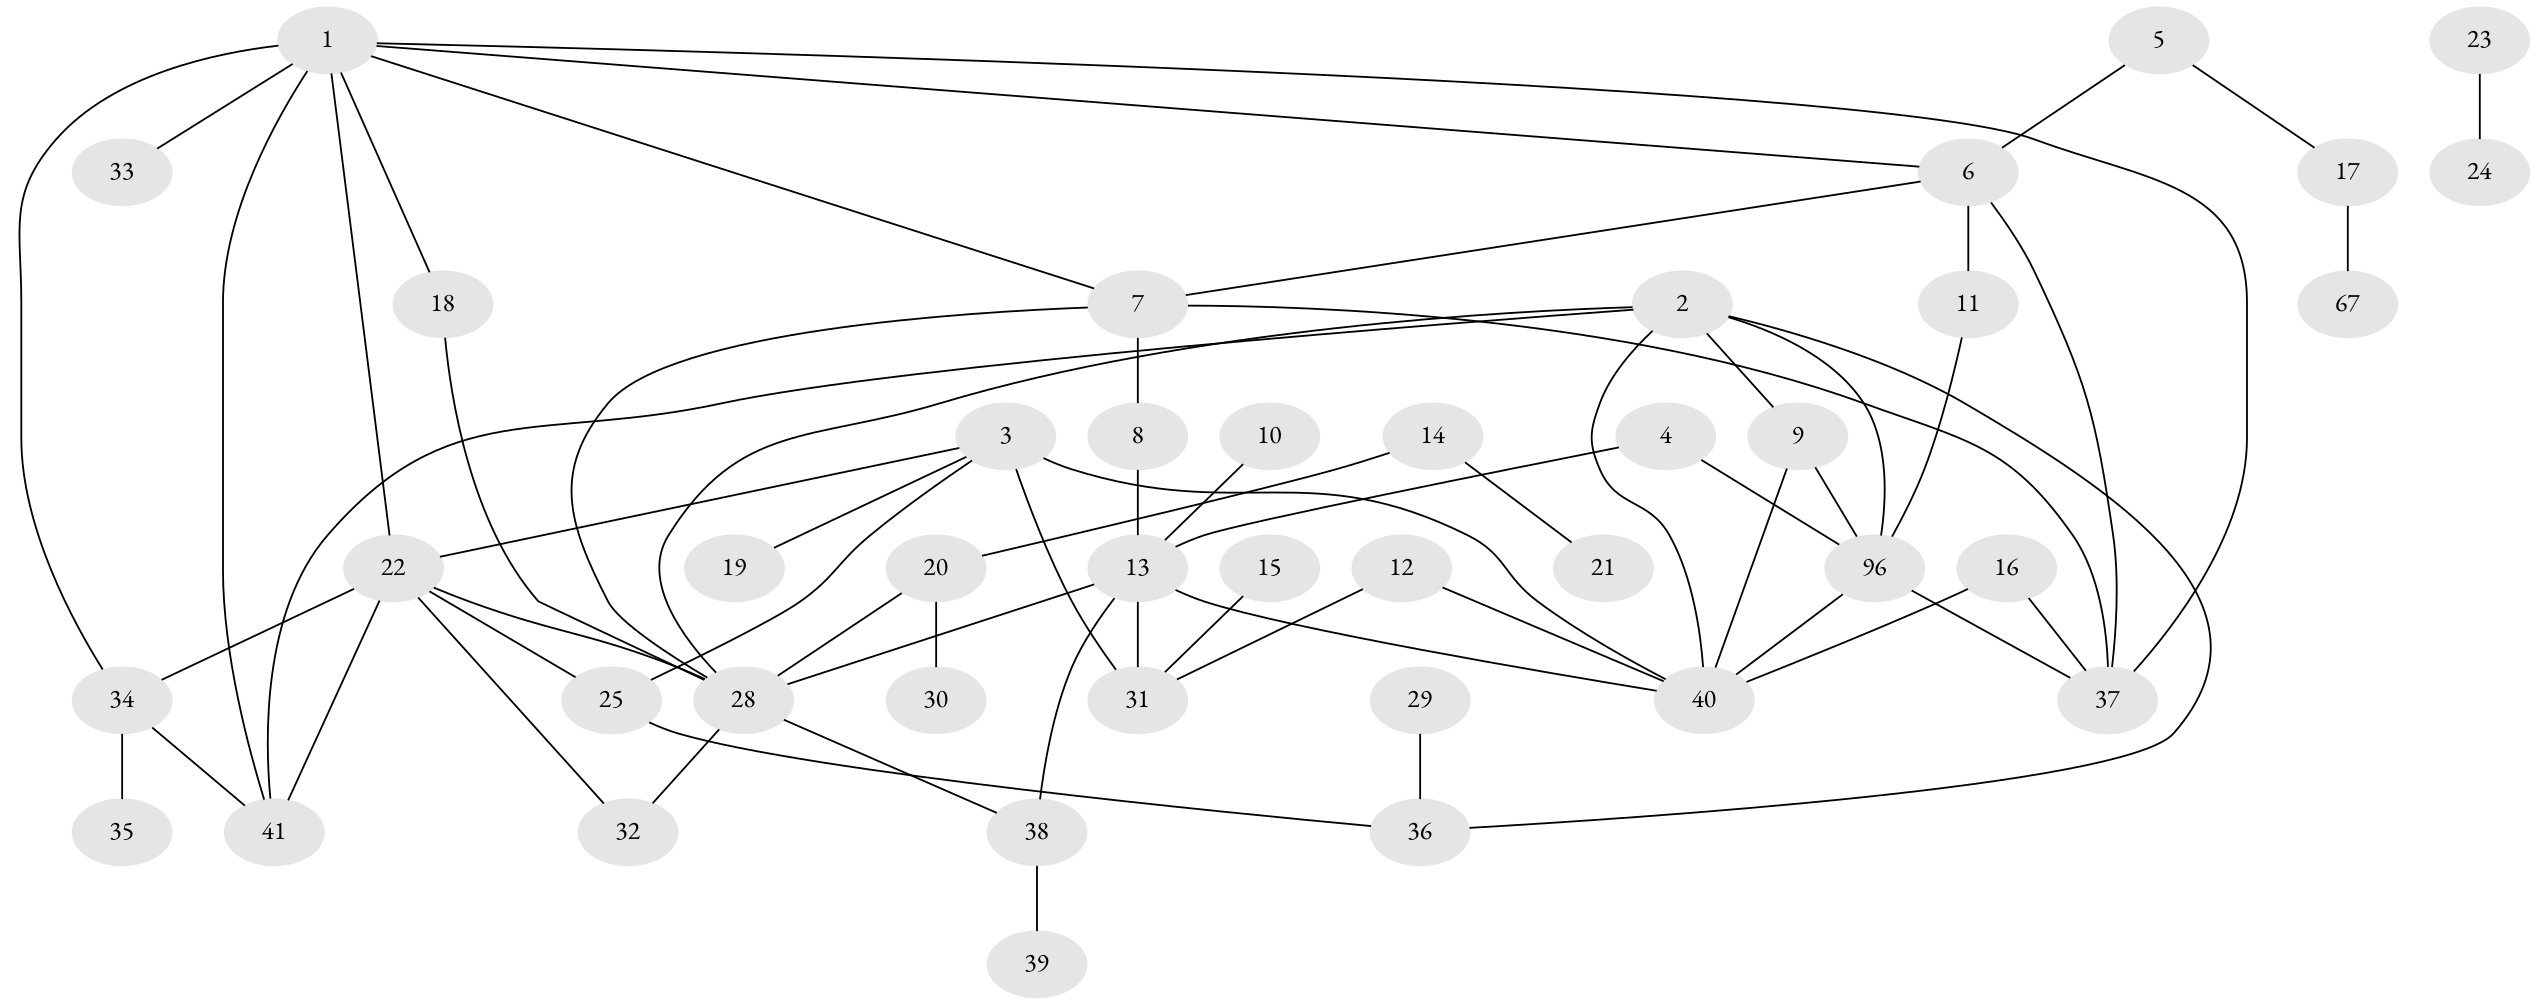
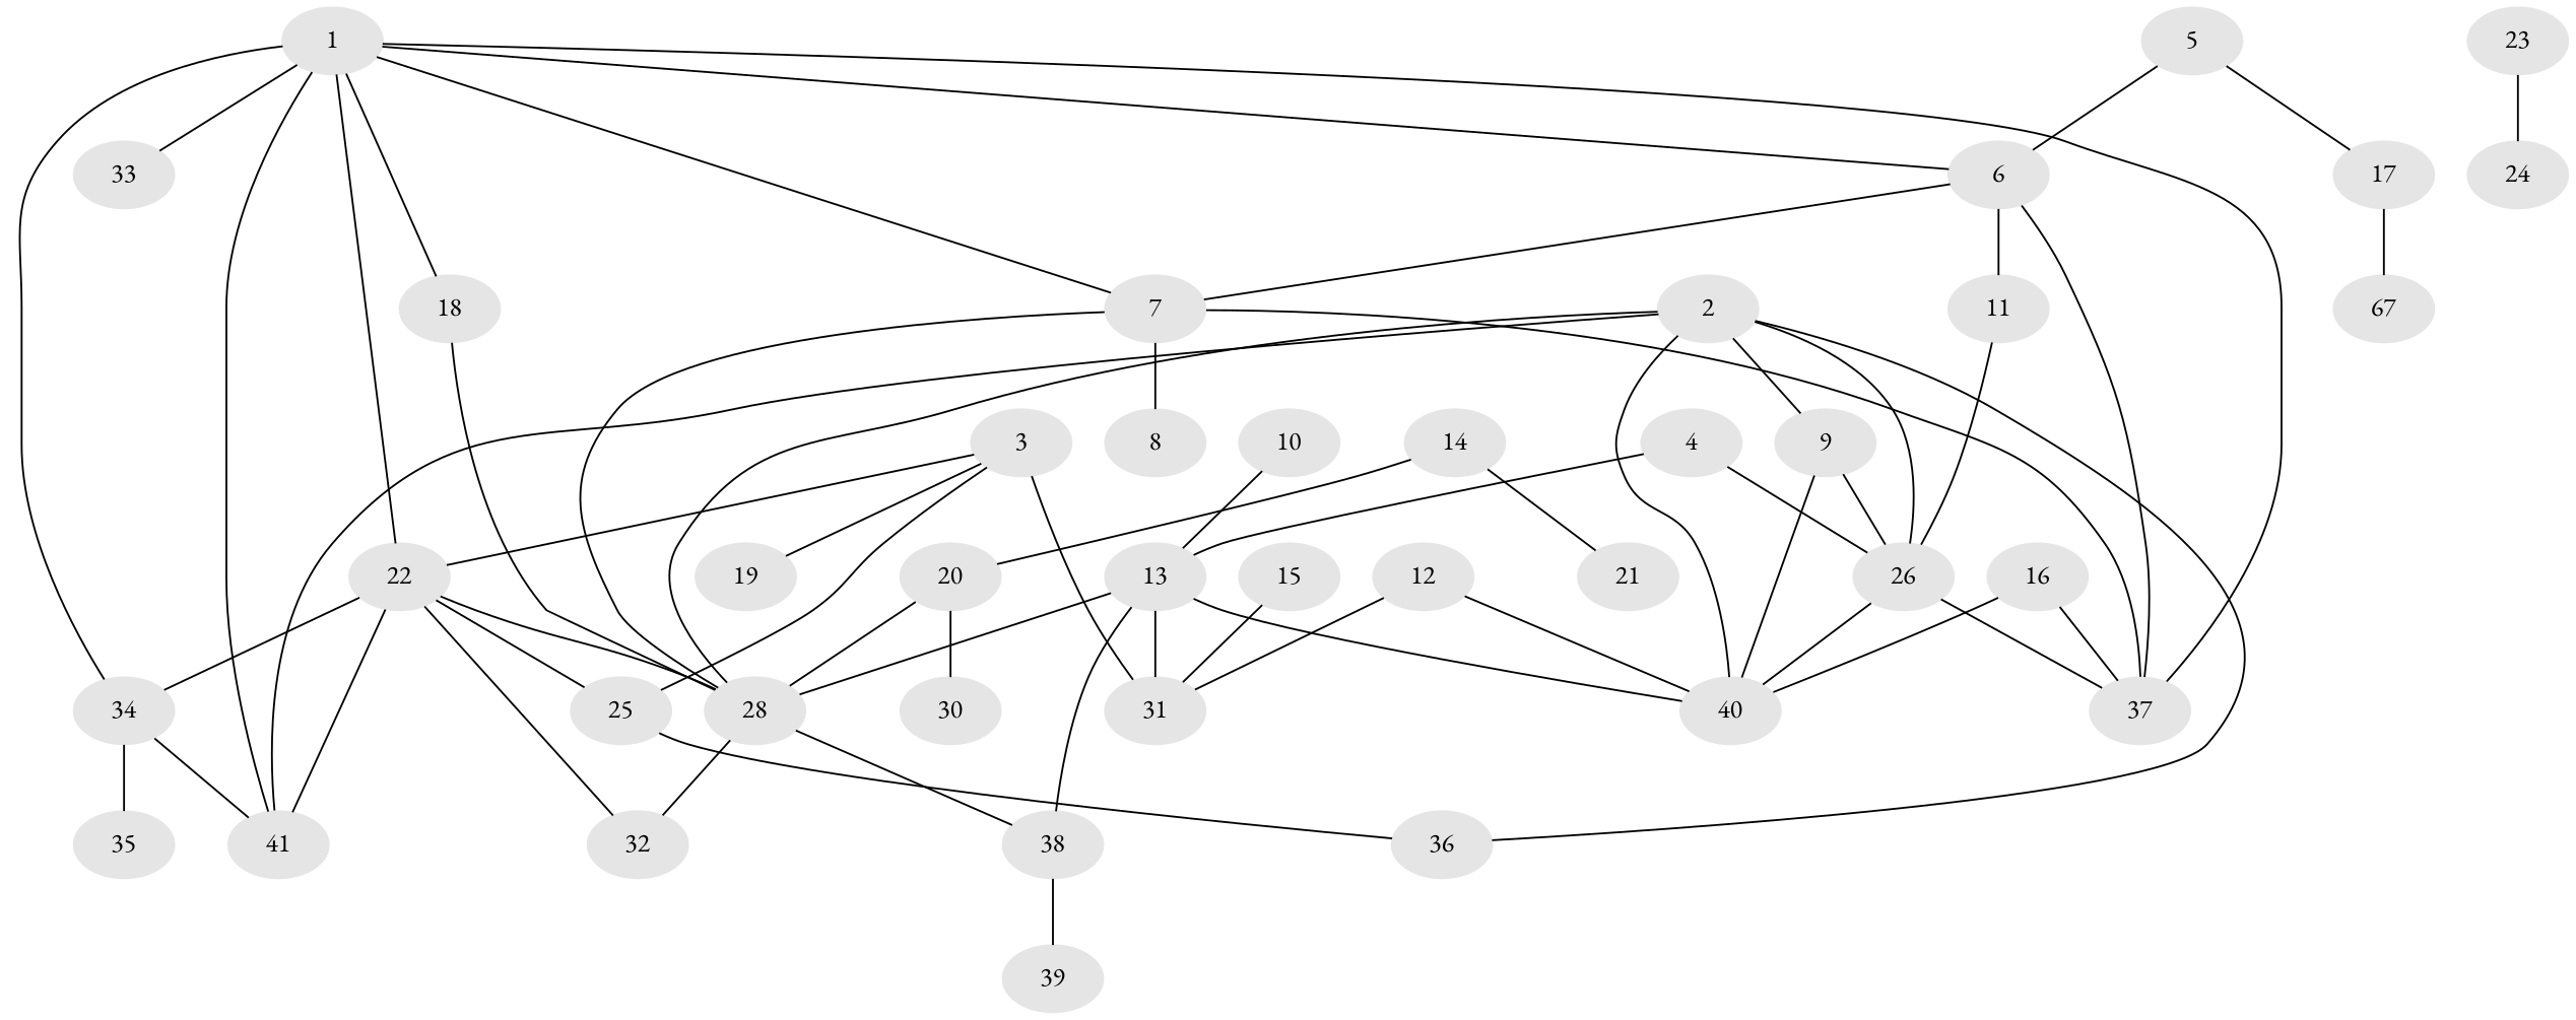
  graph {
    fontname="EB Garamond"
    node [color=gray90 fontname="EB Garamond" style=filled]
    edge [fontname="EB Garamond" weight=1.0]
    1
    6
    7
    18
    22
    33
    34
    37
    41
    11
    28
    8
    25
    32
    35
    2
    9
-   26 [label=96]
+   26
    36
    40
    38
    3
    19
    31
    4
    13
    5
    17
    n29 [label=67]
    10
    12
    39
    14
    21
    20
    15
    16
    30
    23
    24
-   29
    1 -- 6
    1 -- 7
    1 -- 18
    1 -- 22
    1 -- 33
    1 -- 34
    1 -- 37
    1 -- 41
    6 -- 7
    6 -- 37
    6 -- 11
    7 -- 37
    7 -- 28
    7 -- 8
    18 -- 28
    22 -- 34
    22 -- 41
    22 -- 28
    22 -- 25
    22 -- 32
    34 -- 41
    34 -- 35
    11 -- 26
    28 -- 32
    28 -- 38
-   8 -- 13
    25 -- 36
    2 -- 41
    2 -- 28
    2 -- 9
    2 -- 26
    2 -- 36
    2 -- 40
    9 -- 26
    9 -- 40
    26 -- 37
    26 -- 40
    38 -- 39
    3 -- 22
    3 -- 25
-   3 -- 40
    3 -- 19
    3 -- 31 [weight=3.0]
    4 -- 26
    4 -- 13
    13 -- 28 [weight=2.0]
    13 -- 40
    13 -- 38 [weight=2.0]
    13 -- 31
    5 -- 6
    5 -- 17
    17 -- n29
    10 -- 13
    12 -- 40
    12 -- 31
    14 -- 21
    14 -- 20
    20 -- 28
    20 -- 30
    15 -- 31
    16 -- 37
    16 -- 40
    23 -- 24
-   29 -- 36
  }
